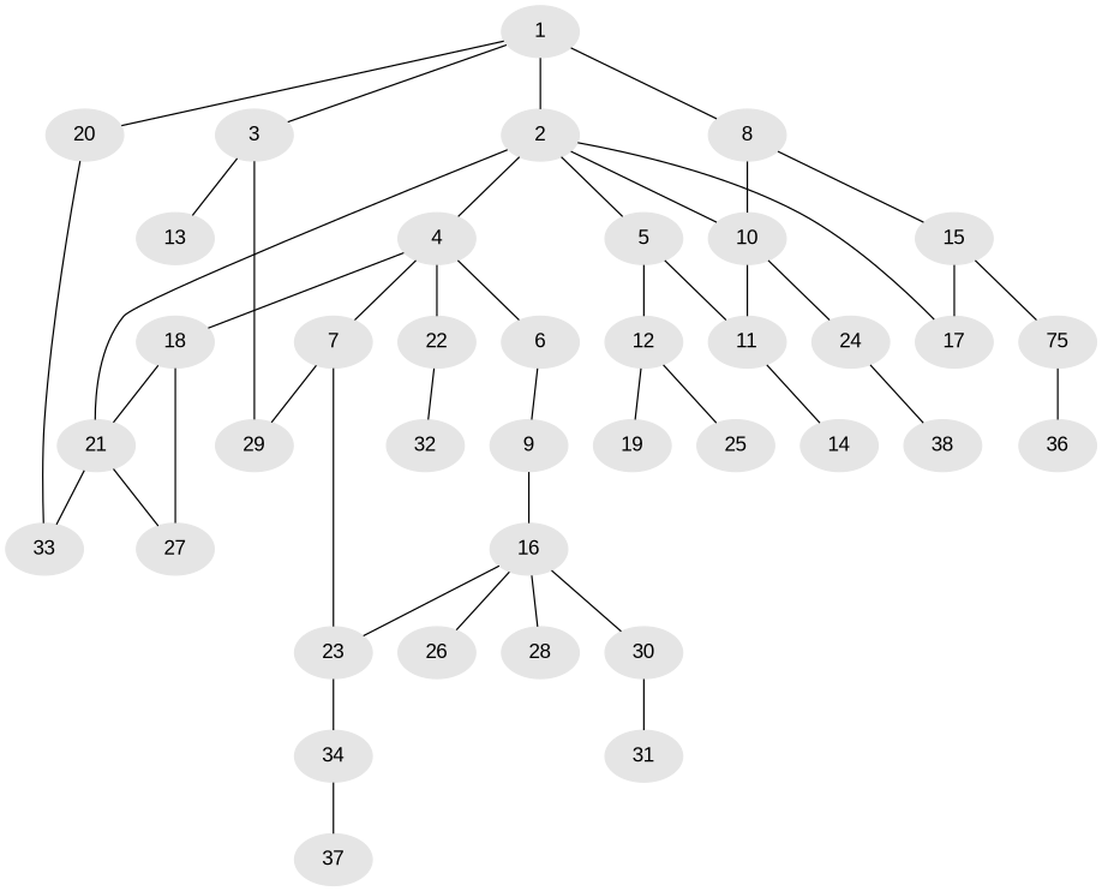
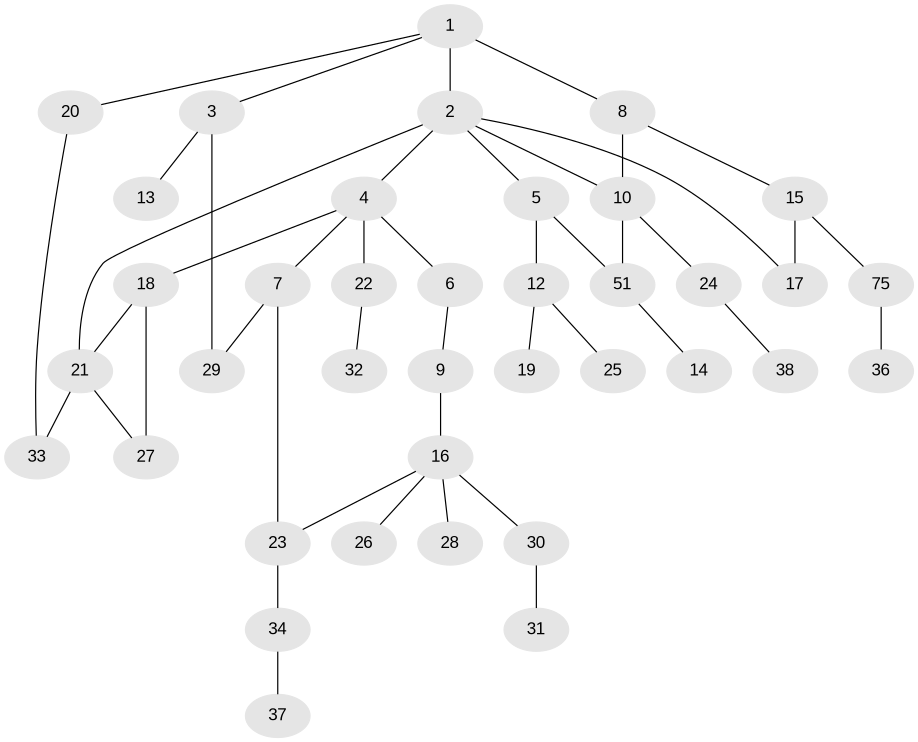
  graph {
    fontname="Liberation Sans"
    node [color=gray90 fontname="Liberation Sans" style=filled]
    edge [fontname="Liberation Sans" weight=1.0]
    1
    2
    3
    8
    20
    4
    5
    10
    17
    21
    13
    29
    15
    33
    6
    7
    18
    22
-   11
+   11 [label=51]
    12
    24
    27
    9
    23
    32
    14
    19
    25
    16
    34
    n31 [label=75]
    26
    28
    30
    38
    36
    31
    37
    1 -- 2 [weight=2.0]
    1 -- 3
    1 -- 8
    1 -- 20
    2 -- 4
    2 -- 5
    2 -- 10
    2 -- 17
    2 -- 21
    3 -- 13
    3 -- 29
    8 -- 10
    8 -- 15
    20 -- 33
    4 -- 6
    4 -- 7
    4 -- 18
    4 -- 22
    5 -- 11
    5 -- 12
    10 -- 11
    10 -- 24
    21 -- 33
    21 -- 27
    15 -- 17 [weight=2.0]
    15 -- n31
    6 -- 9
    7 -- 29
    7 -- 23
    18 -- 21
    18 -- 27 [weight=2.0]
    22 -- 32
    11 -- 14
    12 -- 19
    12 -- 25
    24 -- 38
    9 -- 16
    23 -- 34
    16 -- 23
    16 -- 26
    16 -- 28
    16 -- 30
    34 -- 37
    n31 -- 36
    30 -- 31
  }
